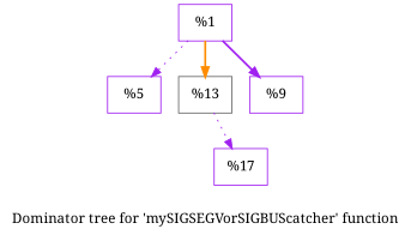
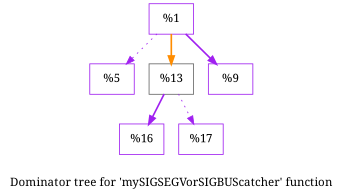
  digraph {
    fontname="Noto Serif"
    label="Dominator tree for 'mySIGSEGVorSIGBUScatcher' function"
    node [color=purple fontname="Noto Serif" shape=record]
    edge [color=purple fontname="Noto Serif" style=bold]
    n1 [label="{%1}"]
    n2 [label="{%5}"]
    n3 [color=gray40 label="{%13}"]
    n4 [label="{%9}"]
+   n5 [label="{%16}"]
    n6 [label="{%17}"]
    n1 -> n2 [style=dotted]
    n1 -> n3 [color=darkorange]
    n1 -> n4
+   n3 -> n5
    n3 -> n6 [style=dotted]
  }
